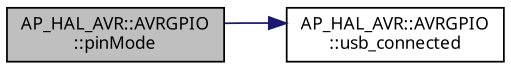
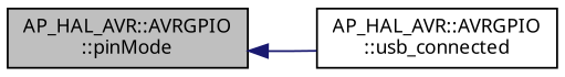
  digraph {
    rankdir=LR
    fontname="Noto Sans"
    node [color=black fontname="Noto Sans" fontsize=10 shape=record style=filled]
    n1 [fillcolor=grey75 fontcolor=black height=0.2 label="AP_HAL_AVR::AVRGPIO\l::pinMode" width=0.4]
    n2 [fillcolor=white height=0.2 label="AP_HAL_AVR::AVRGPIO\l::usb_connected" width=0.4]
-   n2 -> n1 [color=midnightblue dir=back fontname="Noto Sans" fontsize=10 labelfontname=Helvetica labelfontsize=10 style=solid]
+   n1 -> n2 [color=midnightblue dir=back fontname="Noto Sans" fontsize=10 labelfontname=Helvetica labelfontsize=10 style=solid]
  }
